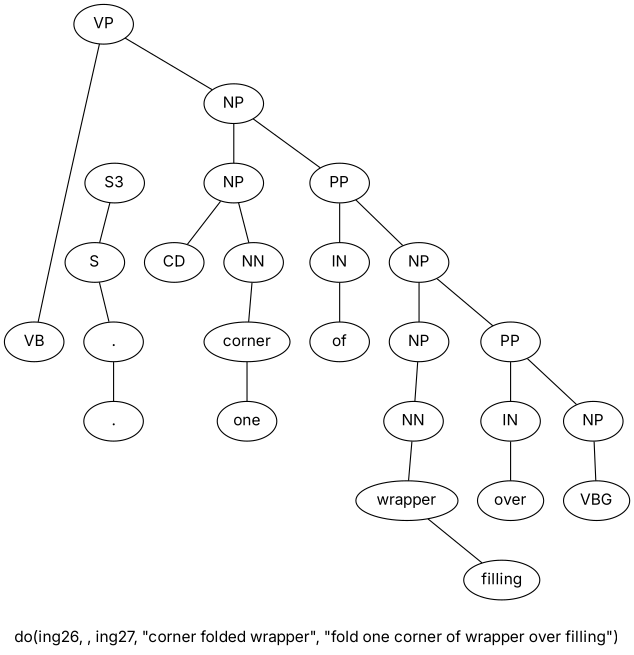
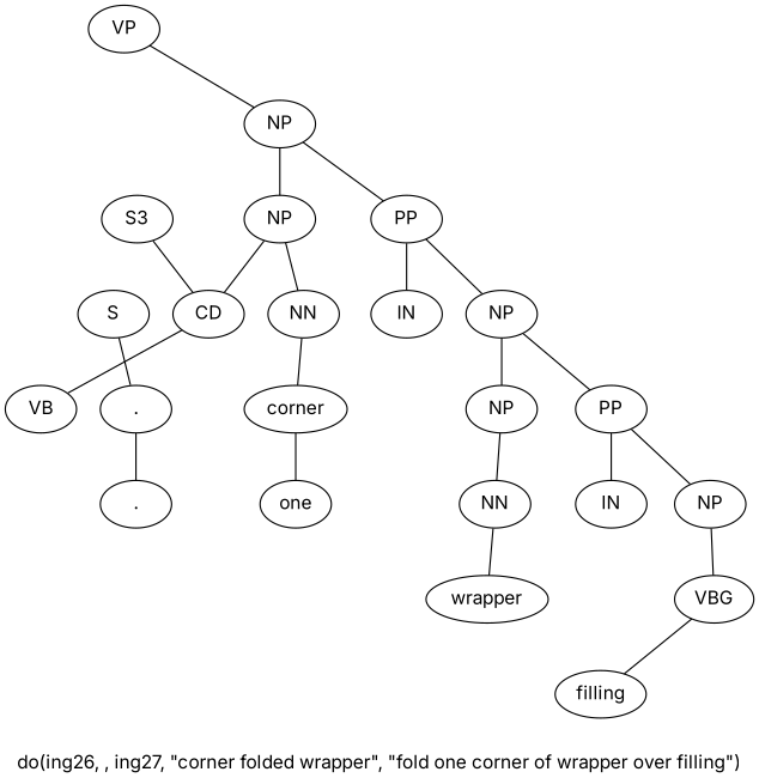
  graph {
    fontname=Inter
    label="do(ing26, , ing27, \"corner folded wrapper\", \"fold one corner of wrapper over filling\")"
    node [fontname=Inter]
    edge [fontname=Inter]
    n1 [label=S3]
    n2 [label=S]
    n3 [label="."]
    n4 [label=VP]
    n5 [label=VB]
    n6 [label=NP]
    n7 [label="."]
    n8 [label=NP]
    n9 [label=PP]
    n10 [label=CD]
    n11 [label=NN]
    n12 [label=IN]
    n13 [label=NP]
    n14 [label=corner]
    n15 [label=one]
-   n16 [label=of]
    n17 [label=NP]
    n18 [label=PP]
    n19 [label=NN]
    n20 [label=IN]
    n21 [label=NP]
    n22 [label=wrapper]
-   n23 [label=over]
    n24 [label=VBG]
    n25 [label=filling]
-   n1 -- n2
+   n1 -- n10
    n2 -- n3
    n3 -- n7
-   n4 -- n5
+   n10 -- n5
    n4 -- n6
    n6 -- n8
    n6 -- n9
    n8 -- n10
    n8 -- n11
    n9 -- n12
    n9 -- n13
    n11 -- n14
-   n12 -- n16
    n13 -- n17
    n13 -- n18
    n14 -- n15
    n17 -- n19
    n18 -- n20
    n18 -- n21
    n19 -- n22
-   n20 -- n23
    n21 -- n24
-   n22 -- n25
+   n24 -- n25
  }
